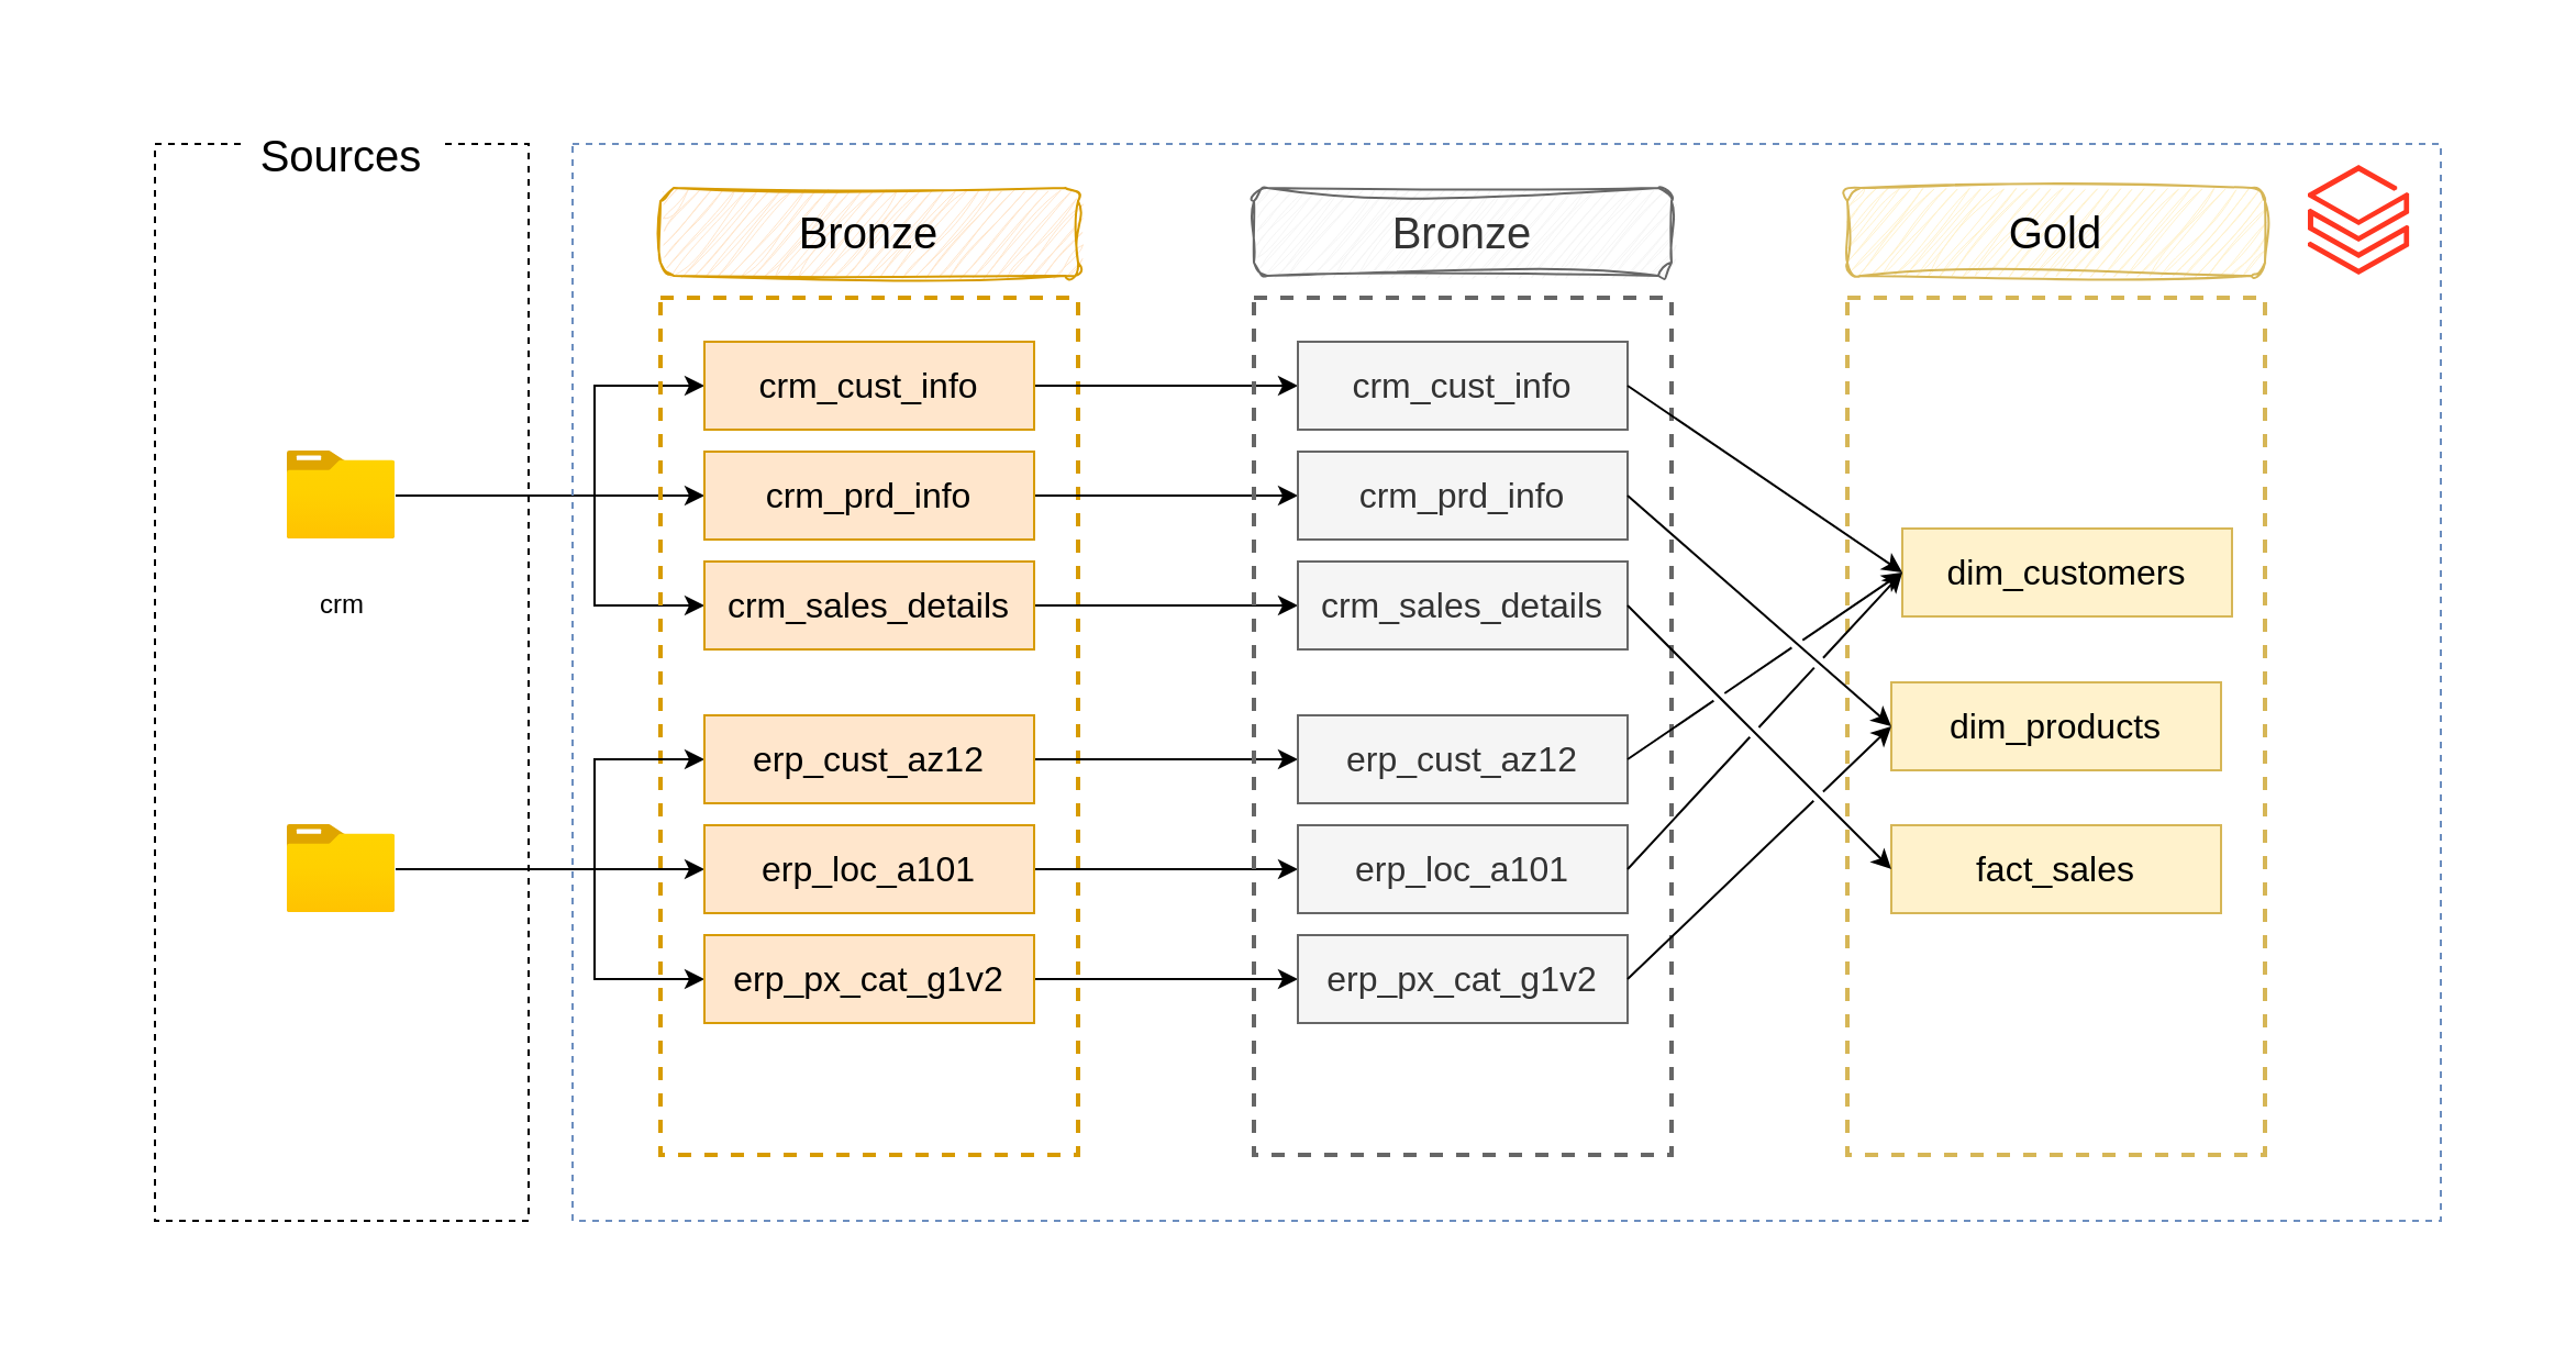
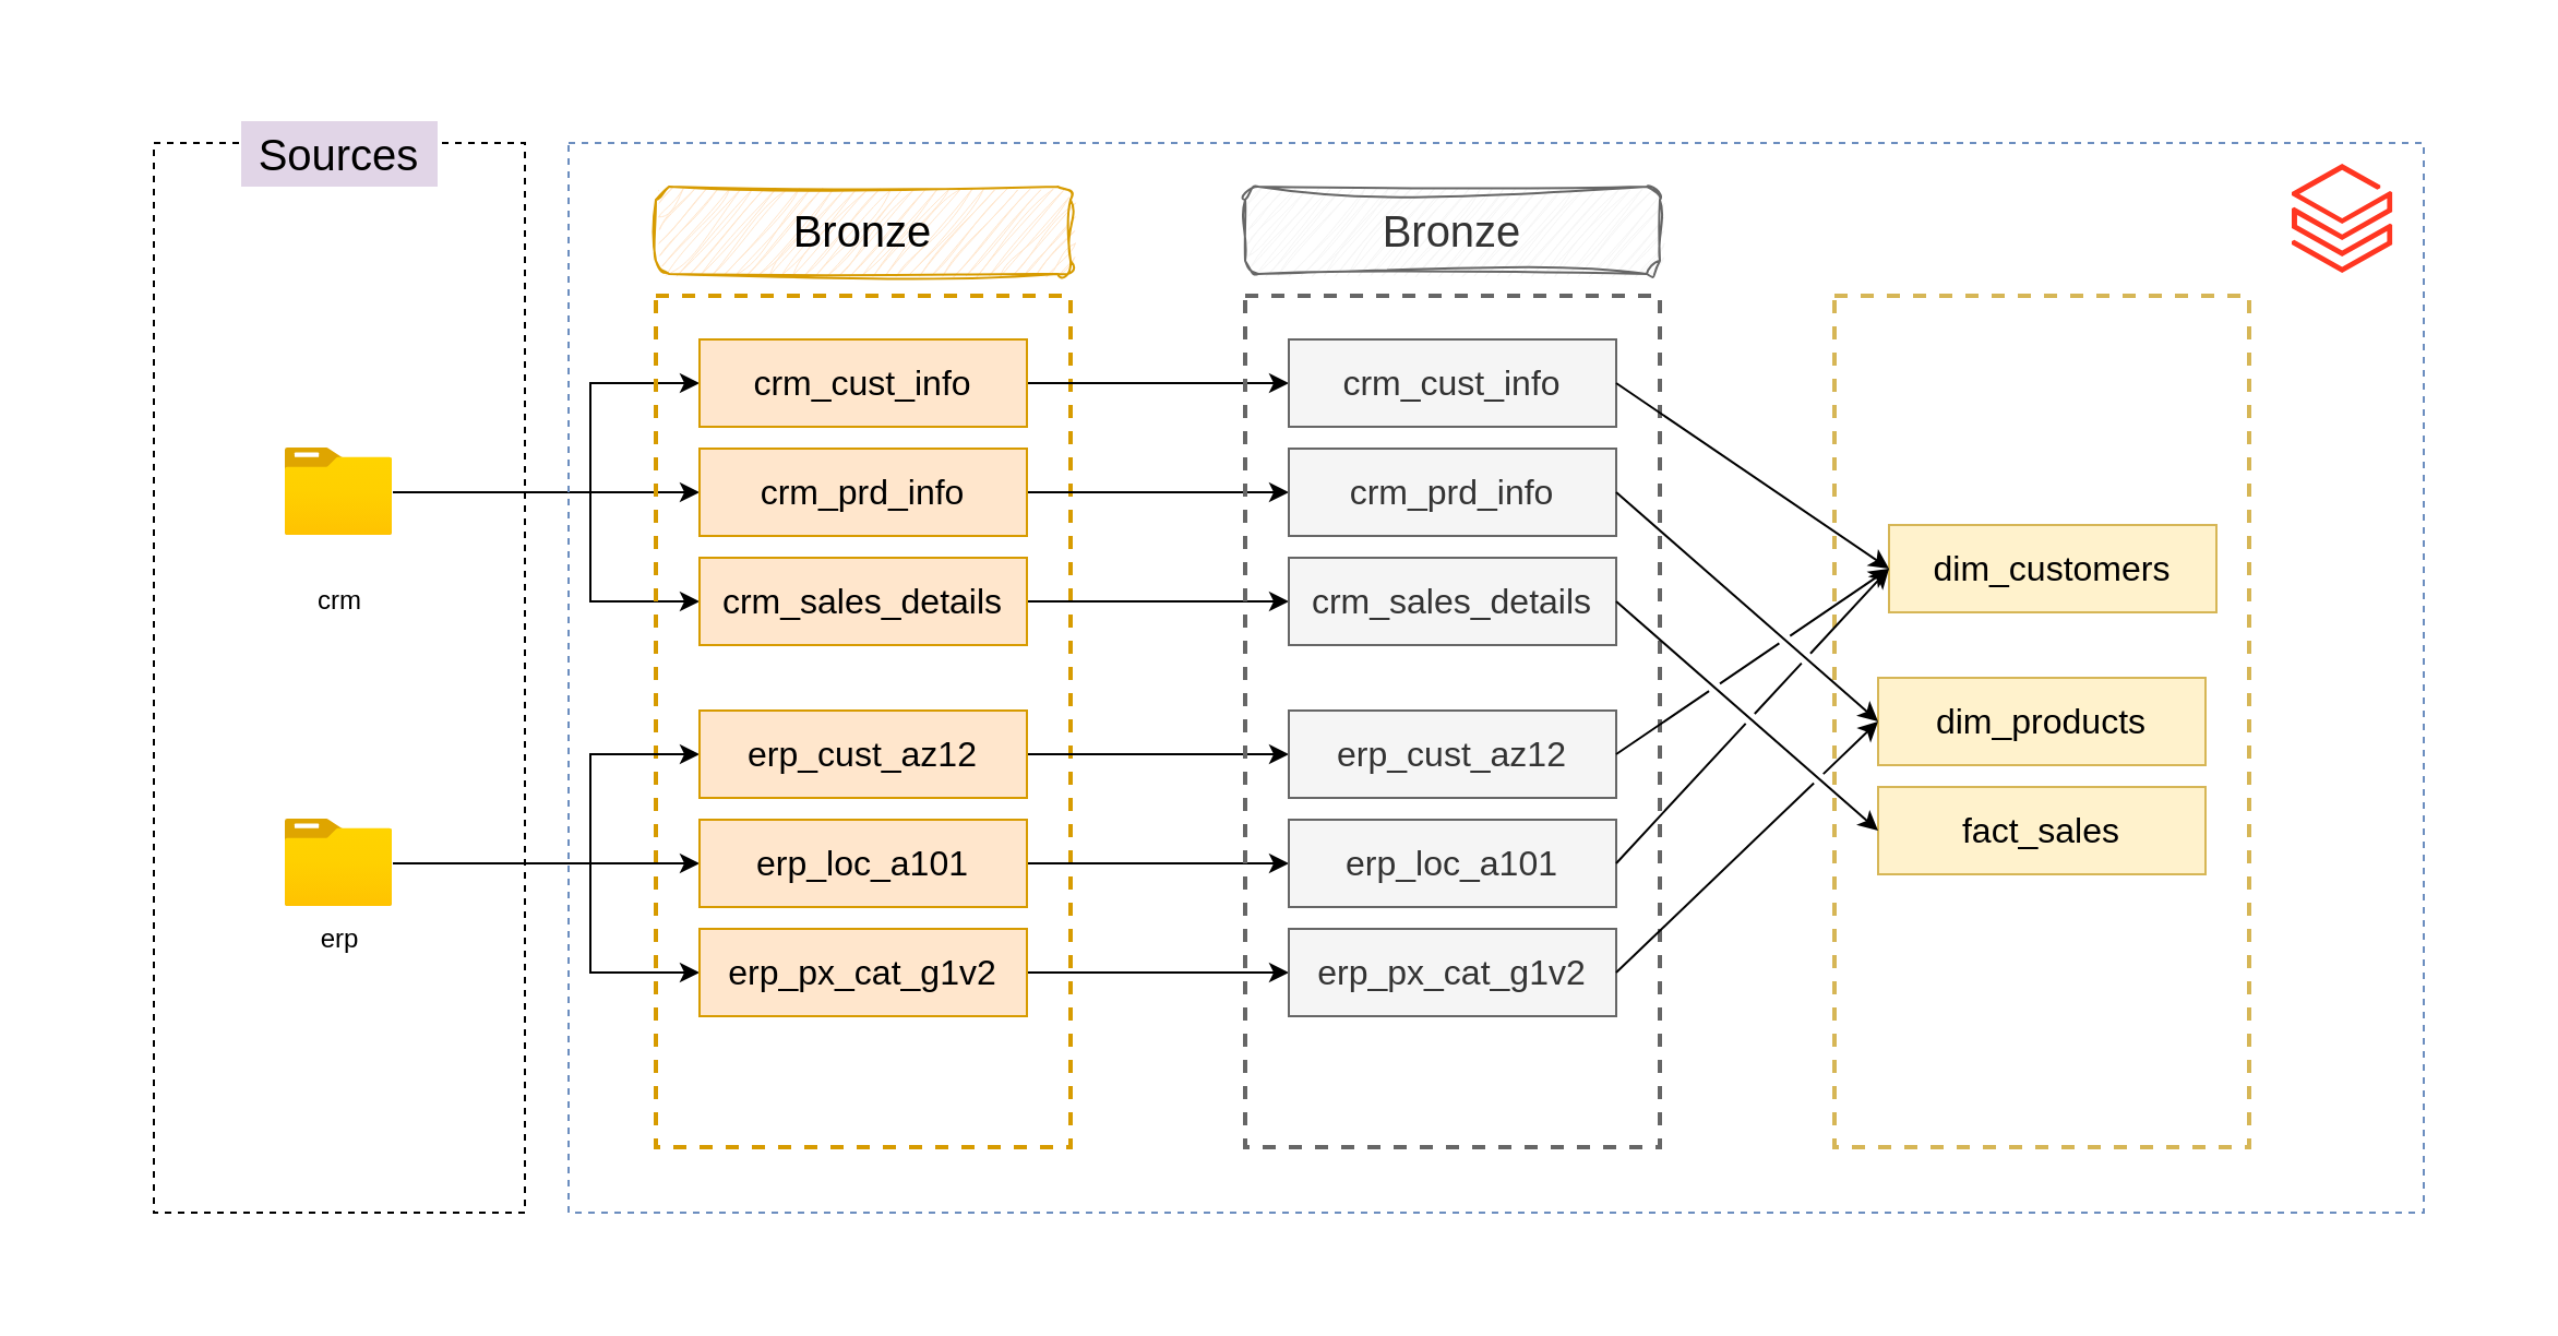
  <mxCell id="0" />
  <mxCell id="1" parent="0" />
  <mxCell id="2" value="" style="rounded=0;whiteSpace=wrap;html=1;strokeColor=none;" vertex="1" parent="1"><mxGeometry x="20" y="20" width="1130" height="570" as="geometry" /></mxCell>
  <mxCell id="3" value="" style="group" connectable="0" vertex="1" parent="1"><mxGeometry x="70" y="55" width="1040" height="500" as="geometry" /></mxCell>
  <mxCell id="4" value="" style="rounded=0;whiteSpace=wrap;html=1;fillColor=none;dashed=1;" vertex="1" parent="3"><mxGeometry y="10" width="170" height="490" as="geometry" /></mxCell>
- <mxCell id="5" value="Sources" style="rounded=0;whiteSpace=wrap;html=1;strokeColor=none;fontSize=20;" vertex="1" parent="3"><mxGeometry x="40" width="90" height="30" as="geometry" /></mxCell>
+ <mxCell id="5" value="Sources" style="rounded=0;whiteSpace=wrap;html=1;strokeColor=none;fontSize=20;fillColor=#e1d5e7;" vertex="1" parent="3"><mxGeometry x="40" width="90" height="30" as="geometry" /></mxCell>
  <mxCell id="6" style="edgeStyle=orthogonalEdgeStyle;rounded=0;orthogonalLoop=1;jettySize=auto;html=1;entryX=0;entryY=0.5;entryDx=0;entryDy=0;" edge="1" parent="3" source="9" target="14"><mxGeometry relative="1" as="geometry"><Array as="points"><mxPoint x="200" y="170" /><mxPoint x="200" y="120" /></Array></mxGeometry></mxCell>
  <mxCell id="7" style="edgeStyle=orthogonalEdgeStyle;rounded=0;orthogonalLoop=1;jettySize=auto;html=1;entryX=0;entryY=0.5;entryDx=0;entryDy=0;" edge="1" parent="3" source="9" target="16"><mxGeometry relative="1" as="geometry" /></mxCell>
  <mxCell id="8" style="edgeStyle=orthogonalEdgeStyle;rounded=0;orthogonalLoop=1;jettySize=auto;html=1;entryX=0;entryY=0.5;entryDx=0;entryDy=0;" edge="1" parent="3" source="9" target="18"><mxGeometry relative="1" as="geometry"><Array as="points"><mxPoint x="200" y="170" /><mxPoint x="200" y="220" /></Array></mxGeometry></mxCell>
  <mxCell id="9" value="" style="image;aspect=fixed;html=1;points=[];align=center;fontSize=12;image=img/lib/azure2/general/Folder_Blank.svg;" vertex="1" parent="3"><mxGeometry x="60.35" y="150" width="49.29" height="40" as="geometry" /></mxCell>
  <mxCell id="10" value="crm" style="text;html=1;align=center;verticalAlign=middle;resizable=0;points=[];autosize=1;strokeColor=none;fillColor=none;" vertex="1" parent="3"><mxGeometry x="65" y="205" width="40" height="30" as="geometry" /></mxCell>
  <mxCell id="11" value="v" style="rounded=0;whiteSpace=wrap;html=1;fillColor=none;dashed=1;strokeColor=#d79b00;strokeWidth=2;" vertex="1" parent="3"><mxGeometry x="230" y="80" width="190" height="390" as="geometry" /></mxCell>
  <mxCell id="12" value="&lt;font style=&quot;font-size: 20px;&quot;&gt;Bronze&lt;/font&gt;" style="rounded=1;whiteSpace=wrap;html=1;fillColor=#ffe6cc;strokeColor=#d79b00;glass=0;sketch=1;curveFitting=1;jiggle=2;" vertex="1" parent="3"><mxGeometry x="230" y="30" width="190" height="40" as="geometry" /></mxCell>
  <mxCell id="13" style="edgeStyle=orthogonalEdgeStyle;rounded=0;orthogonalLoop=1;jettySize=auto;html=1;entryX=0;entryY=0.5;entryDx=0;entryDy=0;" edge="1" parent="3" source="14" target="32"><mxGeometry relative="1" as="geometry" /></mxCell>
  <mxCell id="14" value="&lt;font style=&quot;font-size: 16px;&quot;&gt;crm_cust_info&lt;/font&gt;" style="rounded=0;whiteSpace=wrap;html=1;fillColor=#ffe6cc;strokeColor=#d79b00;" vertex="1" parent="3"><mxGeometry x="250" y="100" width="150" height="40" as="geometry" /></mxCell>
  <mxCell id="15" style="edgeStyle=orthogonalEdgeStyle;rounded=0;orthogonalLoop=1;jettySize=auto;html=1;entryX=0;entryY=0.5;entryDx=0;entryDy=0;" edge="1" parent="3" source="16" target="33"><mxGeometry relative="1" as="geometry" /></mxCell>
  <mxCell id="16" value="&lt;font style=&quot;font-size: 16px;&quot;&gt;crm_prd_info&lt;/font&gt;" style="rounded=0;whiteSpace=wrap;html=1;fillColor=#ffe6cc;strokeColor=#d79b00;" vertex="1" parent="3"><mxGeometry x="250" y="150" width="150" height="40" as="geometry" /></mxCell>
  <mxCell id="17" style="edgeStyle=orthogonalEdgeStyle;rounded=0;orthogonalLoop=1;jettySize=auto;html=1;entryX=0;entryY=0.5;entryDx=0;entryDy=0;" edge="1" parent="3" source="18" target="34"><mxGeometry relative="1" as="geometry" /></mxCell>
  <mxCell id="18" value="&lt;font style=&quot;font-size: 16px;&quot;&gt;crm_sales_details&lt;/font&gt;" style="rounded=0;whiteSpace=wrap;html=1;fillColor=#ffe6cc;strokeColor=#d79b00;" vertex="1" parent="3"><mxGeometry x="250" y="200" width="150" height="40" as="geometry" /></mxCell>
  <mxCell id="19" style="edgeStyle=orthogonalEdgeStyle;rounded=0;orthogonalLoop=1;jettySize=auto;html=1;entryX=0;entryY=0.5;entryDx=0;entryDy=0;" edge="1" parent="3" source="22" target="25"><mxGeometry relative="1" as="geometry"><Array as="points"><mxPoint x="200" y="340" /><mxPoint x="200" y="290" /></Array></mxGeometry></mxCell>
  <mxCell id="20" style="edgeStyle=orthogonalEdgeStyle;rounded=0;orthogonalLoop=1;jettySize=auto;html=1;entryX=0;entryY=0.5;entryDx=0;entryDy=0;" edge="1" parent="3" source="22" target="27"><mxGeometry relative="1" as="geometry" /></mxCell>
  <mxCell id="21" style="edgeStyle=orthogonalEdgeStyle;rounded=0;orthogonalLoop=1;jettySize=auto;html=1;entryX=0;entryY=0.5;entryDx=0;entryDy=0;" edge="1" parent="3" source="22" target="29"><mxGeometry relative="1" as="geometry"><Array as="points"><mxPoint x="200" y="340" /><mxPoint x="200" y="390" /></Array></mxGeometry></mxCell>
  <mxCell id="22" value="" style="image;aspect=fixed;html=1;points=[];align=center;fontSize=12;image=img/lib/azure2/general/Folder_Blank.svg;" vertex="1" parent="3"><mxGeometry x="60.35" y="320" width="49.29" height="40" as="geometry" /></mxCell>
+ <mxCell id="23" value="erp" style="text;html=1;align=center;verticalAlign=middle;resizable=0;points=[];autosize=1;strokeColor=none;fillColor=none;" vertex="1" parent="3"><mxGeometry x="65" y="360" width="40" height="30" as="geometry" /></mxCell>
  <mxCell id="24" style="edgeStyle=orthogonalEdgeStyle;rounded=0;orthogonalLoop=1;jettySize=auto;html=1;entryX=0;entryY=0.5;entryDx=0;entryDy=0;" edge="1" parent="3" source="25" target="35"><mxGeometry relative="1" as="geometry" /></mxCell>
  <mxCell id="25" value="&lt;font style=&quot;font-size: 16px;&quot;&gt;erp_cust_az12&lt;/font&gt;" style="rounded=0;whiteSpace=wrap;html=1;fillColor=#ffe6cc;strokeColor=#d79b00;" vertex="1" parent="3"><mxGeometry x="250" y="270" width="150" height="40" as="geometry" /></mxCell>
  <mxCell id="26" style="edgeStyle=orthogonalEdgeStyle;rounded=0;orthogonalLoop=1;jettySize=auto;html=1;entryX=0;entryY=0.5;entryDx=0;entryDy=0;" edge="1" parent="3" source="27" target="36"><mxGeometry relative="1" as="geometry" /></mxCell>
  <mxCell id="27" value="&lt;font style=&quot;font-size: 16px;&quot;&gt;erp_loc_a101&lt;/font&gt;" style="rounded=0;whiteSpace=wrap;html=1;fillColor=#ffe6cc;strokeColor=#d79b00;" vertex="1" parent="3"><mxGeometry x="250" y="320" width="150" height="40" as="geometry" /></mxCell>
  <mxCell id="28" style="edgeStyle=orthogonalEdgeStyle;rounded=0;orthogonalLoop=1;jettySize=auto;html=1;entryX=0;entryY=0.5;entryDx=0;entryDy=0;" edge="1" parent="3" source="29" target="37"><mxGeometry relative="1" as="geometry" /></mxCell>
  <mxCell id="29" value="&lt;font style=&quot;font-size: 16px;&quot;&gt;erp_px_cat_g1v2&lt;/font&gt;" style="rounded=0;whiteSpace=wrap;html=1;fillColor=#ffe6cc;strokeColor=#d79b00;" vertex="1" parent="3"><mxGeometry x="250" y="370" width="150" height="40" as="geometry" /></mxCell>
  <mxCell id="30" value="v" style="rounded=0;whiteSpace=wrap;html=1;fillColor=none;dashed=1;strokeColor=#666666;strokeWidth=2;fontColor=#333333;" vertex="1" parent="3"><mxGeometry x="500" y="80" width="190" height="390" as="geometry" /></mxCell>
  <mxCell id="31" value="&lt;font style=&quot;font-size: 20px;&quot;&gt;Bronze&lt;/font&gt;" style="rounded=1;whiteSpace=wrap;html=1;fillColor=#f5f5f5;strokeColor=#666666;glass=0;sketch=1;curveFitting=1;jiggle=2;fontColor=#333333;" vertex="1" parent="3"><mxGeometry x="500" y="30" width="190" height="40" as="geometry" /></mxCell>
  <mxCell id="32" value="&lt;font style=&quot;font-size: 16px;&quot;&gt;crm_cust_info&lt;/font&gt;" style="rounded=0;whiteSpace=wrap;html=1;fillColor=#f5f5f5;strokeColor=#666666;fontColor=#333333;" vertex="1" parent="3"><mxGeometry x="520" y="100" width="150" height="40" as="geometry" /></mxCell>
  <mxCell id="33" value="&lt;font style=&quot;font-size: 16px;&quot;&gt;crm_prd_info&lt;/font&gt;" style="rounded=0;whiteSpace=wrap;html=1;fillColor=#f5f5f5;strokeColor=#666666;fontColor=#333333;" vertex="1" parent="3"><mxGeometry x="520" y="150" width="150" height="40" as="geometry" /></mxCell>
  <mxCell id="34" value="&lt;font style=&quot;font-size: 16px;&quot;&gt;crm_sales_details&lt;/font&gt;" style="rounded=0;whiteSpace=wrap;html=1;fillColor=#f5f5f5;strokeColor=#666666;fontColor=#333333;" vertex="1" parent="3"><mxGeometry x="520" y="200" width="150" height="40" as="geometry" /></mxCell>
  <mxCell id="35" value="&lt;font style=&quot;font-size: 16px;&quot;&gt;erp_cust_az12&lt;/font&gt;" style="rounded=0;whiteSpace=wrap;html=1;fillColor=#f5f5f5;strokeColor=#666666;fontColor=#333333;" vertex="1" parent="3"><mxGeometry x="520" y="270" width="150" height="40" as="geometry" /></mxCell>
  <mxCell id="36" value="&lt;font style=&quot;font-size: 16px;&quot;&gt;erp_loc_a101&lt;/font&gt;" style="rounded=0;whiteSpace=wrap;html=1;fillColor=#f5f5f5;strokeColor=#666666;fontColor=#333333;" vertex="1" parent="3"><mxGeometry x="520" y="320" width="150" height="40" as="geometry" /></mxCell>
  <mxCell id="37" value="&lt;font style=&quot;font-size: 16px;&quot;&gt;erp_px_cat_g1v2&lt;/font&gt;" style="rounded=0;whiteSpace=wrap;html=1;fillColor=#f5f5f5;strokeColor=#666666;fontColor=#333333;" vertex="1" parent="3"><mxGeometry x="520" y="370" width="150" height="40" as="geometry" /></mxCell>
  <mxCell id="38" value="v" style="rounded=0;whiteSpace=wrap;html=1;fillColor=none;dashed=1;strokeColor=#d6b656;strokeWidth=2;" vertex="1" parent="3"><mxGeometry x="770" y="80" width="190" height="390" as="geometry" /></mxCell>
- <mxCell id="39" value="&lt;font style=&quot;font-size: 20px;&quot;&gt;Gold&lt;/font&gt;" style="rounded=1;whiteSpace=wrap;html=1;fillColor=#fff2cc;strokeColor=#d6b656;glass=0;sketch=1;curveFitting=1;jiggle=2;" vertex="1" parent="3"><mxGeometry x="770" y="30" width="190" height="40" as="geometry" /></mxCell>
  <mxCell id="40" value="&lt;font style=&quot;font-size: 16px;&quot;&gt;dim_customers&lt;/font&gt;" style="rounded=0;whiteSpace=wrap;html=1;fillColor=#fff2cc;strokeColor=#d6b656;" vertex="1" parent="3"><mxGeometry x="795" y="185" width="150" height="40" as="geometry" /></mxCell>
  <mxCell id="41" value="&lt;font style=&quot;font-size: 16px;&quot;&gt;dim_products&lt;/font&gt;" style="rounded=0;whiteSpace=wrap;html=1;fillColor=#fff2cc;strokeColor=#d6b656;" vertex="1" parent="3"><mxGeometry x="790" y="255" width="150" height="40" as="geometry" /></mxCell>
- <mxCell id="42" value="&lt;font style=&quot;font-size: 16px;&quot;&gt;fact_sales&lt;/font&gt;" style="rounded=0;whiteSpace=wrap;html=1;fillColor=#fff2cc;strokeColor=#d6b656;" vertex="1" parent="3"><mxGeometry x="790" y="320" width="150" height="40" as="geometry" /></mxCell>
+ <mxCell id="42" value="&lt;font style=&quot;font-size: 16px;&quot;&gt;fact_sales&lt;/font&gt;" style="rounded=0;whiteSpace=wrap;html=1;fillColor=#fff2cc;strokeColor=#d6b656;" vertex="1" parent="3"><mxGeometry x="790" y="305" width="150" height="40" as="geometry" /></mxCell>
  <mxCell id="43" value="" style="endArrow=classic;html=1;rounded=0;entryX=0;entryY=0.5;entryDx=0;entryDy=0;exitX=1;exitY=0.5;exitDx=0;exitDy=0;jumpStyle=gap;" edge="1" parent="3" source="32" target="40"><mxGeometry width="50" height="50" relative="1" as="geometry"><mxPoint x="750" y="240" as="sourcePoint" /><mxPoint x="560" y="260" as="targetPoint" /></mxGeometry></mxCell>
  <mxCell id="44" value="" style="endArrow=classic;html=1;rounded=0;entryX=0;entryY=0.5;entryDx=0;entryDy=0;exitX=1;exitY=0.5;exitDx=0;exitDy=0;jumpStyle=gap;" edge="1" parent="3" source="33" target="41"><mxGeometry width="50" height="50" relative="1" as="geometry"><mxPoint x="740" y="210" as="sourcePoint" /><mxPoint x="860" y="315" as="targetPoint" /></mxGeometry></mxCell>
  <mxCell id="45" value="" style="endArrow=classic;html=1;rounded=0;entryX=0;entryY=0.5;entryDx=0;entryDy=0;exitX=1;exitY=0.5;exitDx=0;exitDy=0;jumpStyle=gap;" edge="1" parent="3" source="34" target="42"><mxGeometry width="50" height="50" relative="1" as="geometry"><mxPoint x="720" y="210" as="sourcePoint" /><mxPoint x="840" y="315" as="targetPoint" /></mxGeometry></mxCell>
  <mxCell id="46" value="" style="endArrow=classic;html=1;rounded=0;entryX=0;entryY=0.5;entryDx=0;entryDy=0;exitX=1;exitY=0.5;exitDx=0;exitDy=0;jumpStyle=gap;" edge="1" parent="3" source="35" target="40"><mxGeometry width="50" height="50" relative="1" as="geometry"><mxPoint x="730" y="270" as="sourcePoint" /><mxPoint x="850" y="375" as="targetPoint" /></mxGeometry></mxCell>
  <mxCell id="47" value="" style="endArrow=classic;html=1;rounded=0;entryX=0;entryY=0.5;entryDx=0;entryDy=0;exitX=1;exitY=0.5;exitDx=0;exitDy=0;jumpStyle=gap;" edge="1" parent="3" source="36" target="40"><mxGeometry width="50" height="50" relative="1" as="geometry"><mxPoint x="730" y="315" as="sourcePoint" /><mxPoint x="850" y="250" as="targetPoint" /></mxGeometry></mxCell>
  <mxCell id="48" value="" style="endArrow=classic;html=1;rounded=0;entryX=0;entryY=0.5;entryDx=0;entryDy=0;exitX=1;exitY=0.5;exitDx=0;exitDy=0;jumpStyle=gap;" edge="1" parent="3" source="37" target="41"><mxGeometry width="50" height="50" relative="1" as="geometry"><mxPoint x="700" y="415" as="sourcePoint" /><mxPoint x="820" y="300" as="targetPoint" /></mxGeometry></mxCell>
  <mxCell id="49" value="" style="shape=image;verticalLabelPosition=bottom;labelBackgroundColor=default;verticalAlign=top;aspect=fixed;imageAspect=0;image=https://cdn.prod.website-files.com/605c9e03d6553a5d82976ce2/653c1186080b8fbffeda5790_AzureDataLake.png;" vertex="1" parent="3"><mxGeometry x="14" y="424" width="186.66" height="70" as="geometry" /></mxCell>
  <mxCell id="50" value="" style="rounded=0;whiteSpace=wrap;html=1;fillColor=none;dashed=1;strokeColor=#6c8ebf;" vertex="1" parent="3"><mxGeometry x="190" y="10" width="850" height="490" as="geometry" /></mxCell>
  <mxCell id="51" value="" style="image;aspect=fixed;html=1;points=[];align=center;fontSize=12;image=img/lib/azure2/analytics/Azure_Databricks.svg;" vertex="1" parent="3"><mxGeometry x="980" y="20" width="46.18" height="50" as="geometry" /></mxCell>
